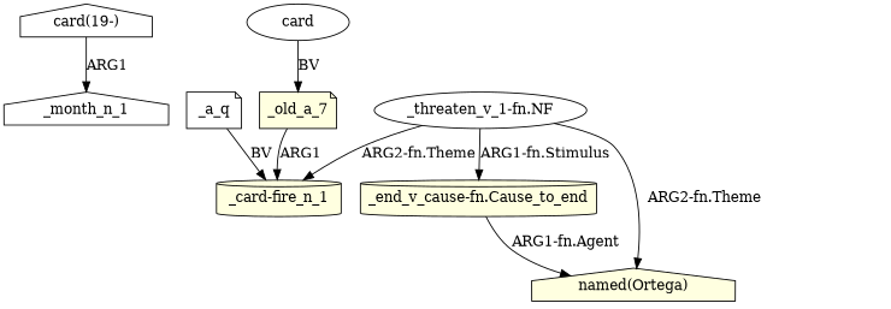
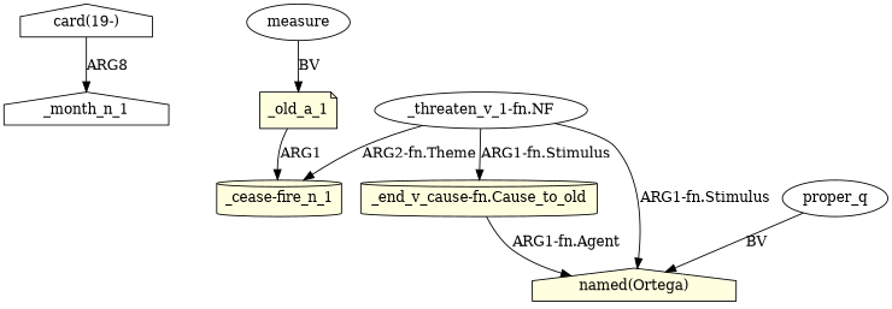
  digraph {
    node [fillcolor=white shape=house style=filled]
    "card(19-)"
    _month_n_1
-   _a_q [shape=note]
-   "_cease-fire_n_1" [fillcolor=lightyellow shape=cylinder label="_card-fire_n_1"]
-   measure [shape=ellipse label=card]
-   _old_a_1 [fillcolor=lightyellow shape=note label=_old_a_7]
+   "_cease-fire_n_1" [fillcolor=lightyellow shape=cylinder]
+   measure [shape=ellipse]
+   _old_a_1 [fillcolor=lightyellow shape=note]
    "_threaten_v_1-fn.NF" [shape=ellipse]
-   "_end_v_cause-fn.Cause_to_end" [fillcolor=lightyellow shape=cylinder]
+   "_end_v_cause-fn.Cause_to_end" [fillcolor=lightyellow shape=cylinder label="_end_v_cause-fn.Cause_to_old"]
    "named(Ortega)" [fillcolor=lightyellow]
-   "card(19-)" -> _month_n_1 [label=ARG1]
-   _a_q -> "_cease-fire_n_1" [label=BV]
+   proper_q [shape=ellipse]
+   "card(19-)" -> _month_n_1 [label=ARG8]
    measure -> _old_a_1 [label=BV]
    _old_a_1 -> "_cease-fire_n_1" [label=ARG1]
    "_threaten_v_1-fn.NF" -> "_cease-fire_n_1" [label="ARG2-fn.Theme"]
    "_threaten_v_1-fn.NF" -> "_end_v_cause-fn.Cause_to_end" [label="ARG1-fn.Stimulus"]
-   "_threaten_v_1-fn.NF" -> "named(Ortega)" [label="ARG2-fn.Theme"]
+   "_threaten_v_1-fn.NF" -> "named(Ortega)" [label="ARG1-fn.Stimulus"]
    "_end_v_cause-fn.Cause_to_end" -> "named(Ortega)" [label="ARG1-fn.Agent"]
+   proper_q -> "named(Ortega)" [label=BV]
  }
